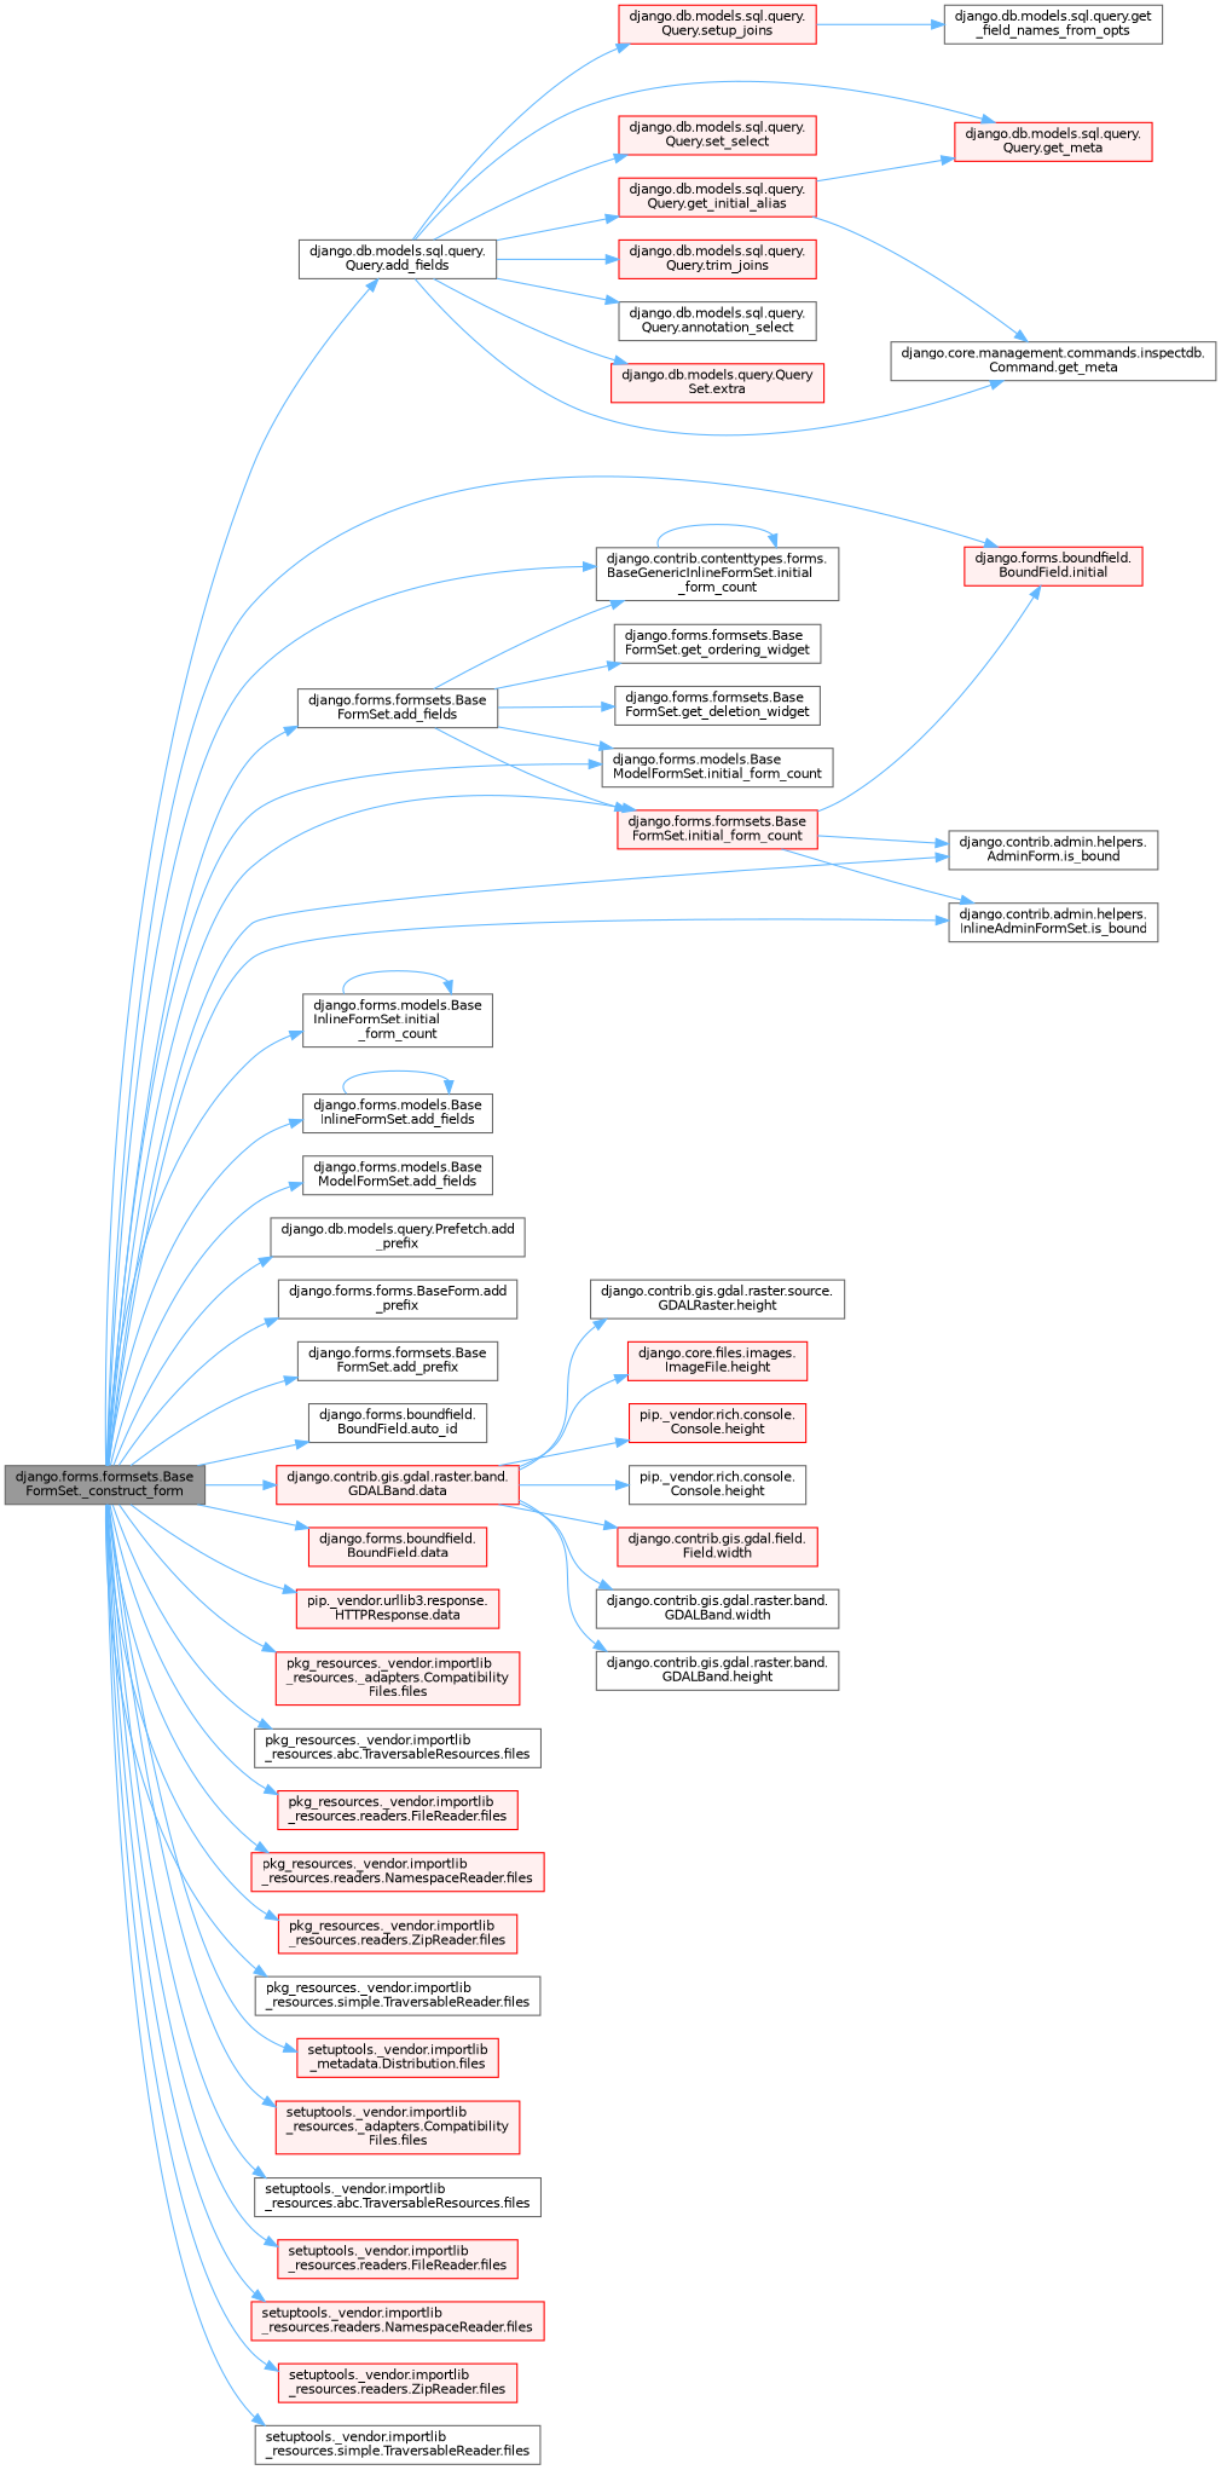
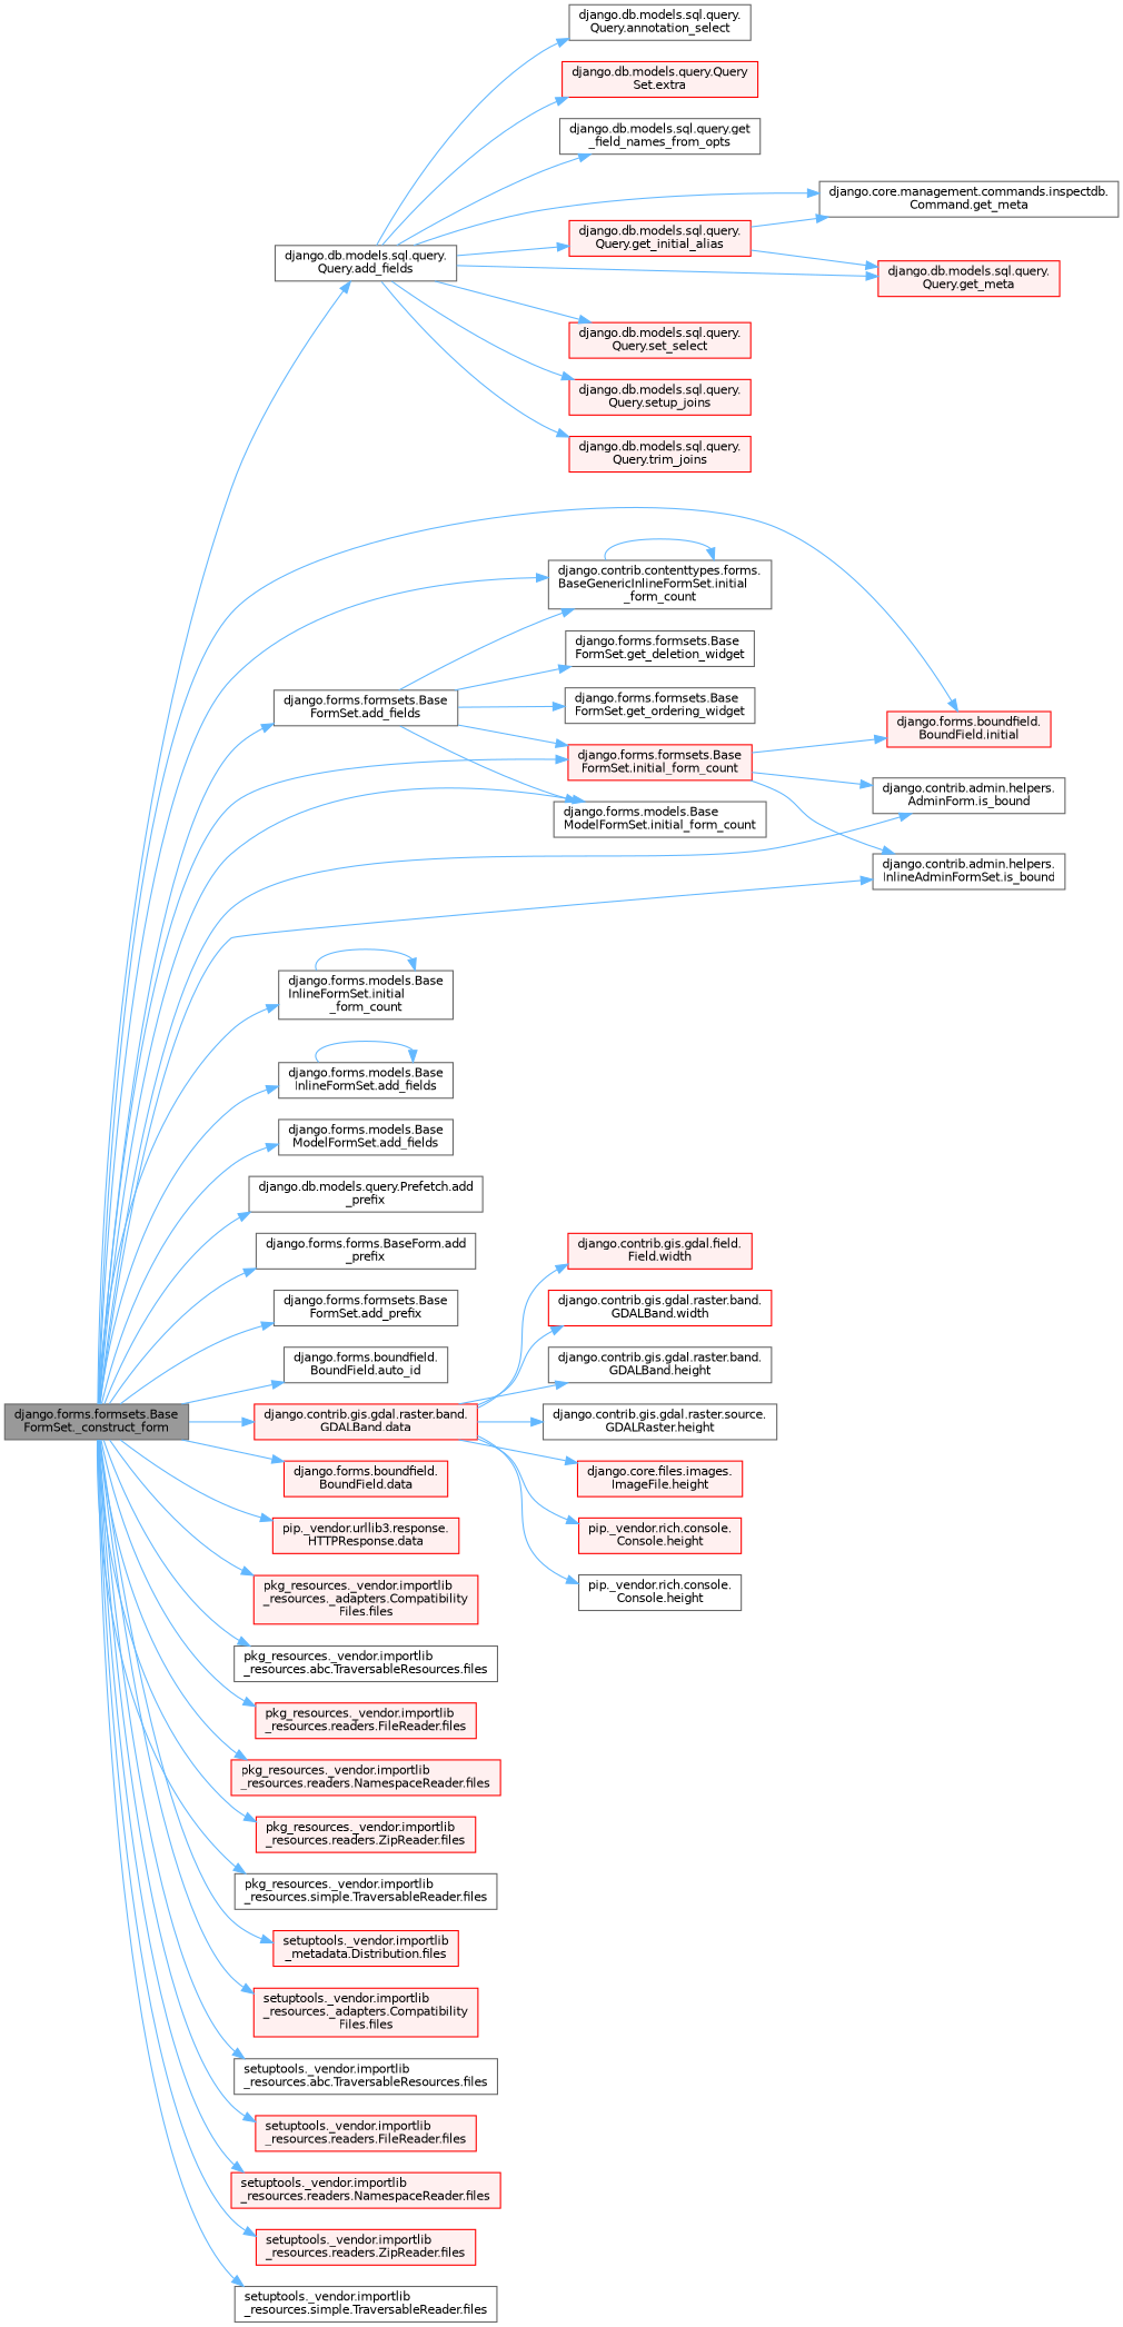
  digraph {
    rankdir=LR
    node [color=grey40 fillcolor=white fontname=Helvetica fontsize=10 shape=box style=filled]
    edge [color=steelblue1 fontname=Helvetica fontsize=10 labelfontname=Helvetica labelfontsize=10 style=solid]
    n1 [color=gray40 fillcolor=grey60 fontcolor=black height=0.2 label="django.forms.formsets.Base\lFormSet._construct_form" width=0.4]
    n2 [height=0.2 label="django.db.models.sql.query.\lQuery.add_fields" width=0.4]
    n3 [height=0.2 label="django.forms.formsets.Base\lFormSet.add_fields" width=0.4]
    n4 [height=0.2 label="django.contrib.contenttypes.forms.\lBaseGenericInlineFormSet.initial\l_form_count" width=0.4]
    n5 [color=red fillcolor="#FFF0F0" height=0.2 label="django.forms.formsets.Base\lFormSet.initial_form_count" width=0.4]
    n6 [color=red fillcolor="#FFF0F0" height=0.2 label="django.forms.boundfield.\lBoundField.initial" width=0.4]
    n7 [height=0.2 label="django.contrib.admin.helpers.\lAdminForm.is_bound" width=0.4]
    n8 [height=0.2 label="django.contrib.admin.helpers.\lInlineAdminFormSet.is_bound" width=0.4]
    n9 [height=0.2 label="django.forms.models.Base\lInlineFormSet.initial\l_form_count" width=0.4]
    n10 [height=0.2 label="django.forms.models.Base\lModelFormSet.initial_form_count" width=0.4]
    n11 [height=0.2 label="django.forms.models.Base\lInlineFormSet.add_fields" width=0.4]
    n12 [height=0.2 label="django.forms.models.Base\lModelFormSet.add_fields" width=0.4]
    n13 [height=0.2 label="django.db.models.query.Prefetch.add\l_prefix" width=0.4]
    n14 [height=0.2 label="django.forms.forms.BaseForm.add\l_prefix" width=0.4]
    n15 [height=0.2 label="django.forms.formsets.Base\lFormSet.add_prefix" width=0.4]
    n16 [height=0.2 label="django.forms.boundfield.\lBoundField.auto_id" width=0.4]
    n17 [color=red fillcolor="#FFF0F0" height=0.2 label="django.contrib.gis.gdal.raster.band.\lGDALBand.data" width=0.4]
    n18 [color=red fillcolor="#FFF0F0" height=0.2 label="django.forms.boundfield.\lBoundField.data" width=0.4]
    n19 [color=red fillcolor="#FFF0F0" height=0.2 label="pip._vendor.urllib3.response.\lHTTPResponse.data" width=0.4]
    n20 [color=red fillcolor="#FFF0F0" height=0.2 label="pkg_resources._vendor.importlib\l_resources._adapters.Compatibility\lFiles.files" width=0.4]
    n21 [height=0.2 label="pkg_resources._vendor.importlib\l_resources.abc.TraversableResources.files" width=0.4]
    n22 [color=red fillcolor="#FFF0F0" height=0.2 label="pkg_resources._vendor.importlib\l_resources.readers.FileReader.files" width=0.4]
    n23 [color=red fillcolor="#FFF0F0" height=0.2 label="pkg_resources._vendor.importlib\l_resources.readers.NamespaceReader.files" width=0.4]
    n24 [color=red fillcolor="#FFF0F0" height=0.2 label="pkg_resources._vendor.importlib\l_resources.readers.ZipReader.files" width=0.4]
    n25 [height=0.2 label="pkg_resources._vendor.importlib\l_resources.simple.TraversableReader.files" width=0.4]
    n26 [color=red fillcolor="#FFF0F0" height=0.2 label="setuptools._vendor.importlib\l_metadata.Distribution.files" width=0.4]
    n27 [color=red fillcolor="#FFF0F0" height=0.2 label="setuptools._vendor.importlib\l_resources._adapters.Compatibility\lFiles.files" width=0.4]
    n28 [height=0.2 label="setuptools._vendor.importlib\l_resources.abc.TraversableResources.files" width=0.4]
    n29 [color=red fillcolor="#FFF0F0" height=0.2 label="setuptools._vendor.importlib\l_resources.readers.FileReader.files" width=0.4]
    n30 [color=red fillcolor="#FFF0F0" height=0.2 label="setuptools._vendor.importlib\l_resources.readers.NamespaceReader.files" width=0.4]
    n31 [color=red fillcolor="#FFF0F0" height=0.2 label="setuptools._vendor.importlib\l_resources.readers.ZipReader.files" width=0.4]
    n32 [height=0.2 label="setuptools._vendor.importlib\l_resources.simple.TraversableReader.files" width=0.4]
    n33 [height=0.2 label="django.db.models.sql.query.\lQuery.annotation_select" width=0.4]
    n34 [color=red fillcolor="#FFF0F0" height=0.2 label="django.db.models.query.Query\lSet.extra" width=0.4]
    n35 [height=0.2 label="django.db.models.sql.query.get\l_field_names_from_opts" width=0.4]
    n36 [color=red fillcolor="#FFF0F0" height=0.2 label="django.db.models.sql.query.\lQuery.get_initial_alias" width=0.4]
    n37 [height=0.2 label="django.core.management.commands.inspectdb.\lCommand.get_meta" width=0.4]
    n38 [color=red fillcolor="#FFF0F0" height=0.2 label="django.db.models.sql.query.\lQuery.get_meta" width=0.4]
    n39 [color=red fillcolor="#FFF0F0" height=0.2 label="django.db.models.sql.query.\lQuery.set_select" width=0.4]
    n40 [color=red fillcolor="#FFF0F0" height=0.2 label="django.db.models.sql.query.\lQuery.setup_joins" width=0.4]
    n41 [color=red fillcolor="#FFF0F0" height=0.2 label="django.db.models.sql.query.\lQuery.trim_joins" width=0.4]
    n42 [height=0.2 label="django.forms.formsets.Base\lFormSet.get_deletion_widget" width=0.4]
    n43 [height=0.2 label="django.forms.formsets.Base\lFormSet.get_ordering_widget" width=0.4]
    n44 [height=0.2 label="django.contrib.gis.gdal.raster.band.\lGDALBand.height" width=0.4]
    n45 [height=0.2 label="django.contrib.gis.gdal.raster.source.\lGDALRaster.height" width=0.4]
    n46 [color=red fillcolor="#FFF0F0" height=0.2 label="django.core.files.images.\lImageFile.height" width=0.4]
    n47 [color=red fillcolor="#FFF0F0" height=0.2 label="pip._vendor.rich.console.\lConsole.height" width=0.4]
    n48 [height=0.2 label="pip._vendor.rich.console.\lConsole.height" width=0.4]
    n49 [color=red fillcolor="#FFF0F0" height=0.2 label="django.contrib.gis.gdal.field.\lField.width" width=0.4]
-   n50 [height=0.2 label="django.contrib.gis.gdal.raster.band.\lGDALBand.width" width=0.4]
+   n50 [color=red height=0.2 label="django.contrib.gis.gdal.raster.band.\lGDALBand.width" width=0.4]
    n1 -> n2
    n1 -> n3
    n1 -> n4
    n1 -> n5
    n1 -> n6
    n1 -> n7
    n1 -> n8
    n1 -> n9
    n1 -> n10
    n1 -> n11
    n1 -> n12
    n1 -> n13
    n1 -> n14
    n1 -> n15
    n1 -> n16
    n1 -> n17
    n1 -> n18
    n1 -> n19
    n1 -> n20
    n1 -> n21
    n1 -> n22
    n1 -> n23
    n1 -> n24
    n1 -> n25
    n1 -> n26
    n1 -> n27
    n1 -> n28
    n1 -> n29
    n1 -> n30
    n1 -> n31
    n1 -> n32
    n2 -> n33
    n2 -> n34
-   n40 -> n35
+   n2 -> n35
    n2 -> n36
    n2 -> n37
    n2 -> n38
    n2 -> n39
    n2 -> n40
    n2 -> n41
    n3 -> n4
    n3 -> n5
    n3 -> n10
    n3 -> n42
    n3 -> n43
    n4 -> n4
    n5 -> n6
    n5 -> n7
    n5 -> n8
    n9 -> n9
    n11 -> n11
    n17 -> n44
    n17 -> n45
    n17 -> n46
    n17 -> n47
    n17 -> n48
    n17 -> n49
    n17 -> n50
    n36 -> n37
    n36 -> n38
  }
